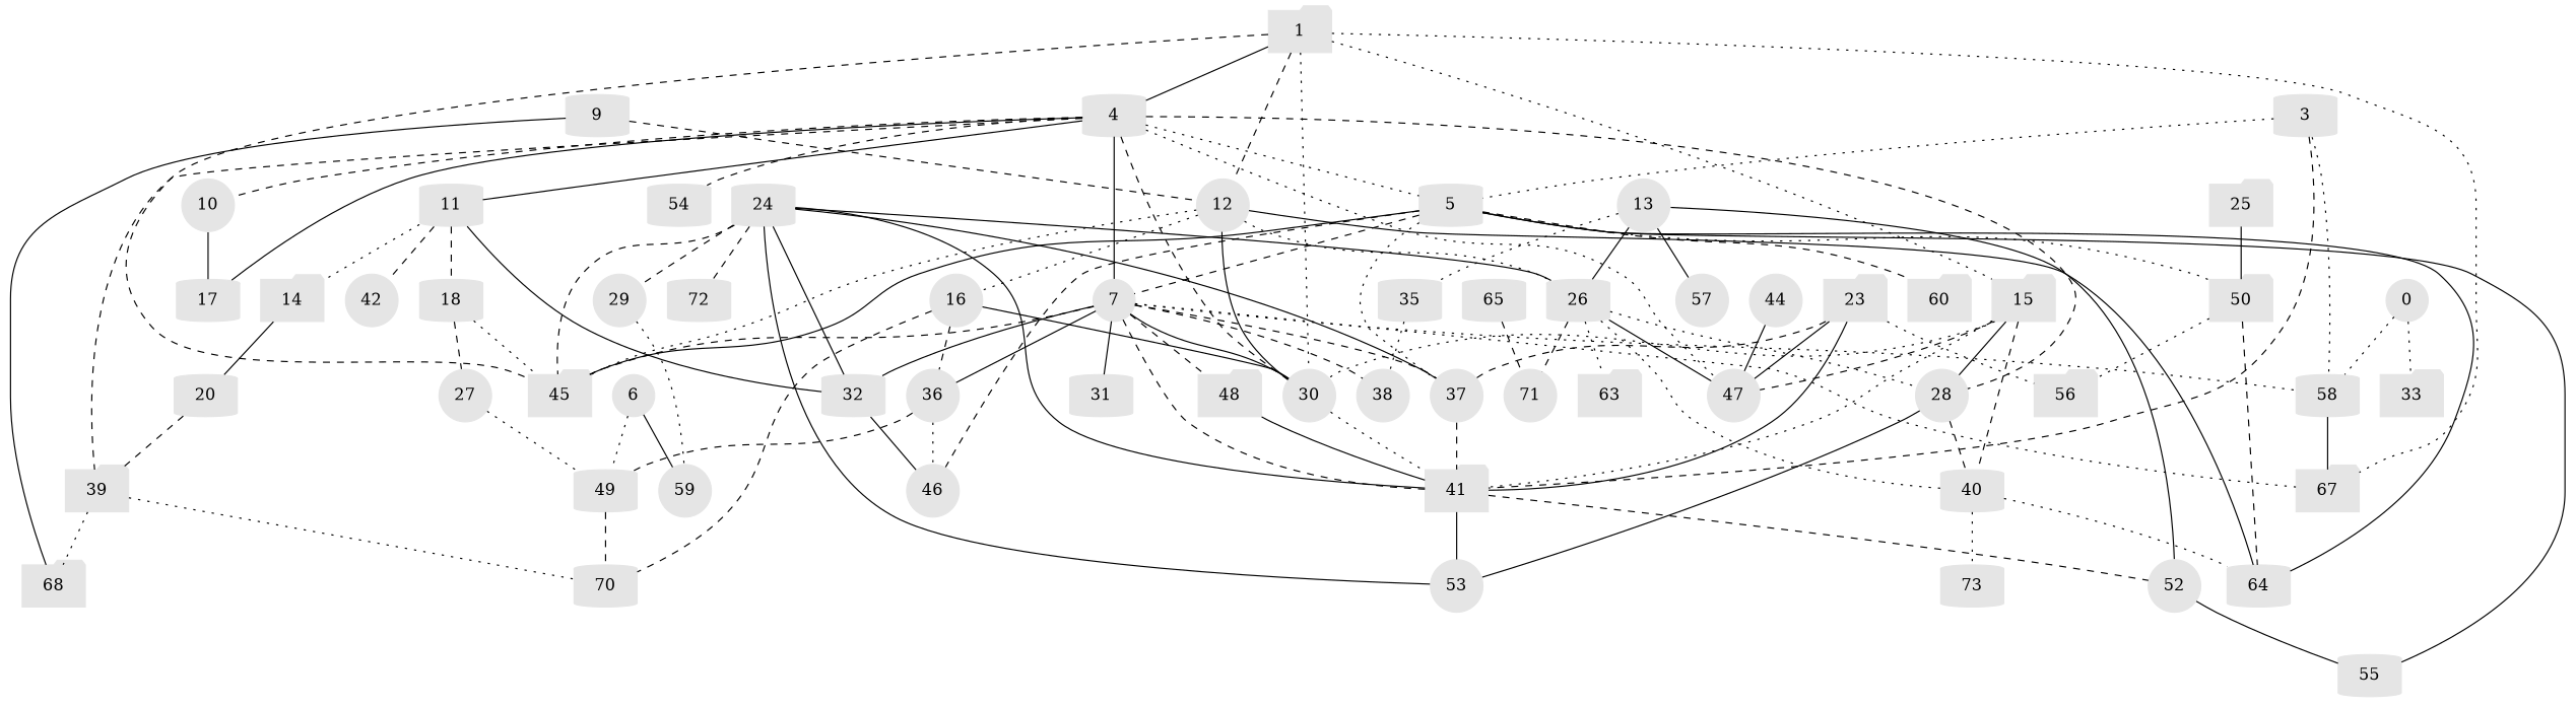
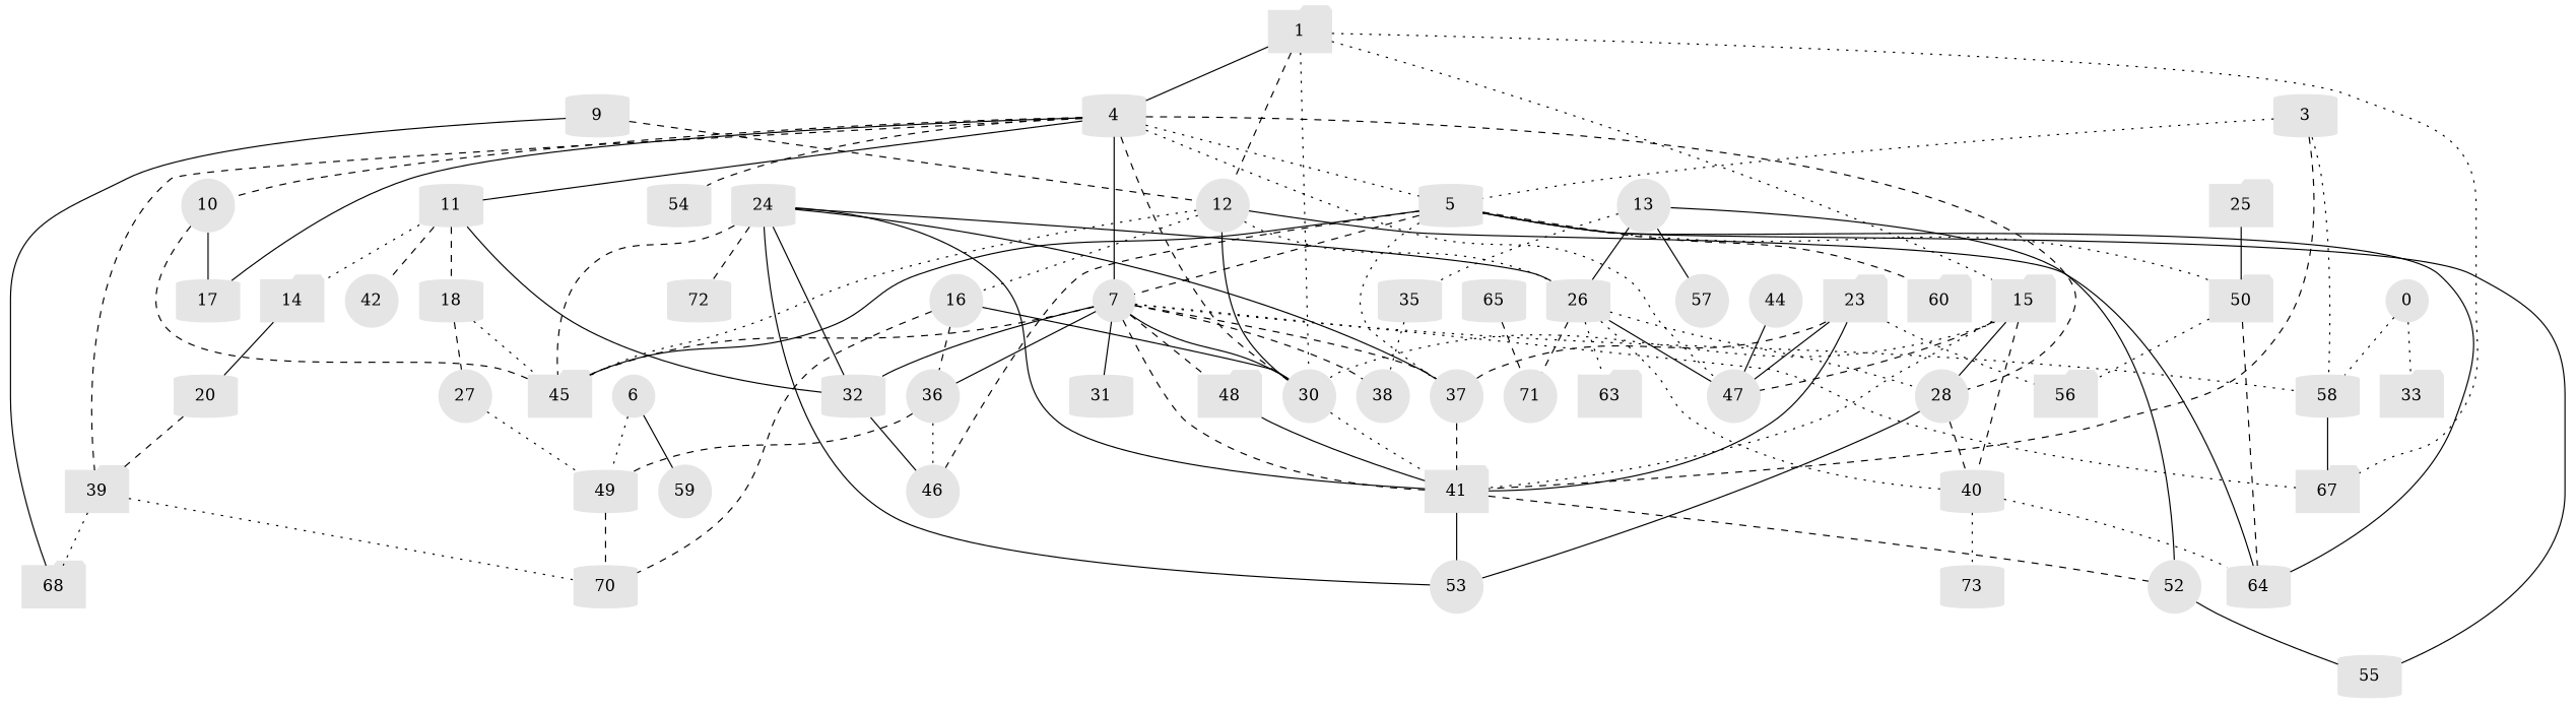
  graph {
    node [color=gray90 shape=cylinder style=filled]
    edge [style=solid weight=1.0]
    1 [shape=folder]
    4
    12 [shape=circle]
    15 [shape=folder]
    30 [shape=circle]
    45 [shape=folder]
    67 [shape=folder]
    5
    7 [shape=circle]
    10 [shape=circle]
    11
    17
    28 [shape=circle]
    39 [shape=folder]
    47 [shape=circle]
    54
    64
    16 [shape=circle]
    26
    n20 [label=41 shape=folder]
    40
    3
    58
    37 [shape=circle]
    46 [shape=circle]
    50 [shape=folder]
    55
    60 [shape=folder]
    52 [shape=circle]
    53 [shape=circle]
    31
    32
    36 [shape=circle]
    38 [shape=circle]
    48 [shape=folder]
    14 [shape=folder]
    18
    42 [shape=circle]
    68 [shape=folder]
    70
    56 [shape=folder]
    6 [shape=circle]
    49
    59 [shape=circle]
    n45 [label=0 shape=circle]
    33 [shape=folder]
    9
    20
    27 [shape=circle]
    63 [shape=folder]
    71 [shape=circle]
    13 [shape=circle]
    35
    57 [shape=circle]
    73
    23 [shape=folder]
    24
-   29 [shape=circle]
    72
    25 [shape=folder]
    44 [shape=circle]
    65
    1 -- 4
    1 -- 12 [style=dashed]
    1 -- 15 [style=dotted]
    1 -- 30 [style=dotted]
-   1 -- 45 [style=dashed]
+   10 -- 45 [style=dashed]
    1 -- 67 [style=dotted]
    4 -- 30 [style=dashed]
    4 -- 5 [style=dotted]
    4 -- 7
    4 -- 10 [style=dashed]
    4 -- 11
    4 -- 17
    4 -- 28 [style=dashed]
    4 -- 39 [style=dashed]
    4 -- 47 [style=dotted]
    4 -- 54 [style=dashed]
    12 -- 30
    12 -- 45 [style=dotted]
    12 -- 64
    12 -- 16 [style=dotted]
    12 -- 26 [style=dotted]
    15 -- 30 [style=dotted]
    15 -- 28
    15 -- 47 [style=dashed]
    15 -- n20 [style=dotted]
    15 -- 40 [style=dashed]
    30 -- n20 [style=dotted]
    5 -- 45
    5 -- 7 [style=dashed]
    5 -- 64
    5 -- 37 [style=dotted]
    5 -- 46 [style=dashed]
    5 -- 50 [style=dotted]
    5 -- 55
    5 -- 60 [style=dashed]
    7 -- 30
    7 -- 45 [style=dashed weight=2.0]
    7 -- 67 [style=dotted]
    7 -- n20 [style=dashed]
    7 -- 58 [style=dotted]
    7 -- 37 [style=dashed weight=2.0]
    7 -- 31
    7 -- 32
    7 -- 36
    7 -- 38 [style=dashed]
    7 -- 48 [style=dashed]
    10 -- 17
    11 -- 32
    11 -- 14 [style=dotted]
    11 -- 18 [style=dashed]
    11 -- 42 [style=dashed]
    28 -- 40 [style=dashed]
    28 -- 53
    39 -- 68 [style=dotted]
    39 -- 70 [style=dotted]
    16 -- 30
    16 -- 36 [style=dashed]
    16 -- 70 [style=dashed]
    26 -- 28 [style=dotted]
    26 -- 47
    26 -- 40 [style=dotted]
    26 -- 63 [style=dotted]
    26 -- 71 [style=dashed]
    n20 -- 52 [style=dashed]
    n20 -- 53
    40 -- 64 [style=dotted]
    40 -- 73 [style=dotted]
    3 -- 5 [style=dotted]
    3 -- n20 [style=dashed]
    3 -- 58 [style=dotted]
    58 -- 67
    37 -- n20 [style=dashed weight=2.0]
    50 -- 64 [style=dashed]
    50 -- 56 [style=dotted]
    52 -- 55
    32 -- 46
    36 -- 46 [style=dotted]
    36 -- 49 [style=dashed]
    48 -- n20
    14 -- 20
    18 -- 45 [style=dotted]
    18 -- 27 [style=dashed]
    6 -- 49 [style=dotted weight=2.0]
    6 -- 59
    49 -- 70 [style=dashed]
    n45 -- 58 [style=dotted]
    n45 -- 33 [style=dotted]
    9 -- 12 [style=dashed]
    9 -- 68
    20 -- 39 [style=dashed]
    27 -- 49 [style=dotted]
    13 -- 26
    13 -- 52
    13 -- 35 [style=dotted]
    13 -- 57
    35 -- 38 [style=dotted]
    23 -- 47
    23 -- n20
    23 -- 37 [style=dashed]
    23 -- 56 [style=dotted]
    24 -- 45 [style=dashed weight=3.0]
    24 -- 26
    24 -- n20
    24 -- 37
    24 -- 53
    24 -- 32
-   24 -- 29 [style=dashed]
    24 -- 72 [style=dashed]
-   29 -- 59 [style=dotted]
    25 -- 50
    44 -- 47
    65 -- 71 [style=dashed]
  }
